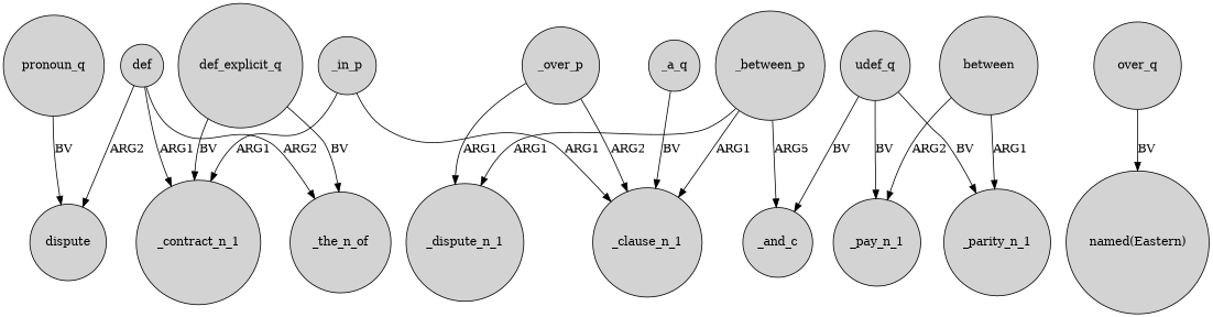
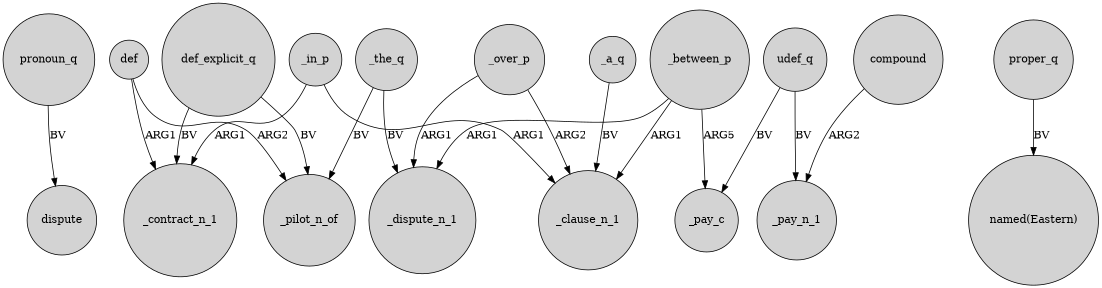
  digraph {
    node [shape=circle style=filled]
    n1 [label=def]
    _contract_n_1
    n3 [label=dispute]
-   _pilot_n_of [label=_the_n_of]
+   _pilot_n_of
    _in_p
    _clause_n_1
    def_explicit_q
    _over_p
    _dispute_n_1
    udef_q
-   _parity_n_1
-   _and_c
+   _and_c [label=_pay_c]
    _pay_n_1
-   compound [label=between]
-   proper_q [label=over_q]
+   compound
+   proper_q
    "named(Eastern)"
    pronoun_q
+   _the_q
    _a_q
    _between_p
    n1 -> _contract_n_1 [label=ARG1]
-   n1 -> n3 [label=ARG2]
    n1 -> _pilot_n_of [label=ARG2]
    _in_p -> _contract_n_1 [label=ARG1]
    _in_p -> _clause_n_1 [label=ARG1]
    def_explicit_q -> _contract_n_1 [label=BV]
    def_explicit_q -> _pilot_n_of [label=BV]
    _over_p -> _clause_n_1 [label=ARG2]
    _over_p -> _dispute_n_1 [label=ARG1]
-   udef_q -> _parity_n_1 [label=BV]
    udef_q -> _and_c [label=BV]
    udef_q -> _pay_n_1 [label=BV]
-   compound -> _parity_n_1 [label=ARG1]
    compound -> _pay_n_1 [label=ARG2]
    proper_q -> "named(Eastern)" [label=BV]
    pronoun_q -> n3 [label=BV]
+   _the_q -> _pilot_n_of [label=BV]
+   _the_q -> _dispute_n_1 [label=BV]
    _a_q -> _clause_n_1 [label=BV]
    _between_p -> _clause_n_1 [label=ARG1]
    _between_p -> _dispute_n_1 [label=ARG1]
    _between_p -> _and_c [label=ARG5]
  }
